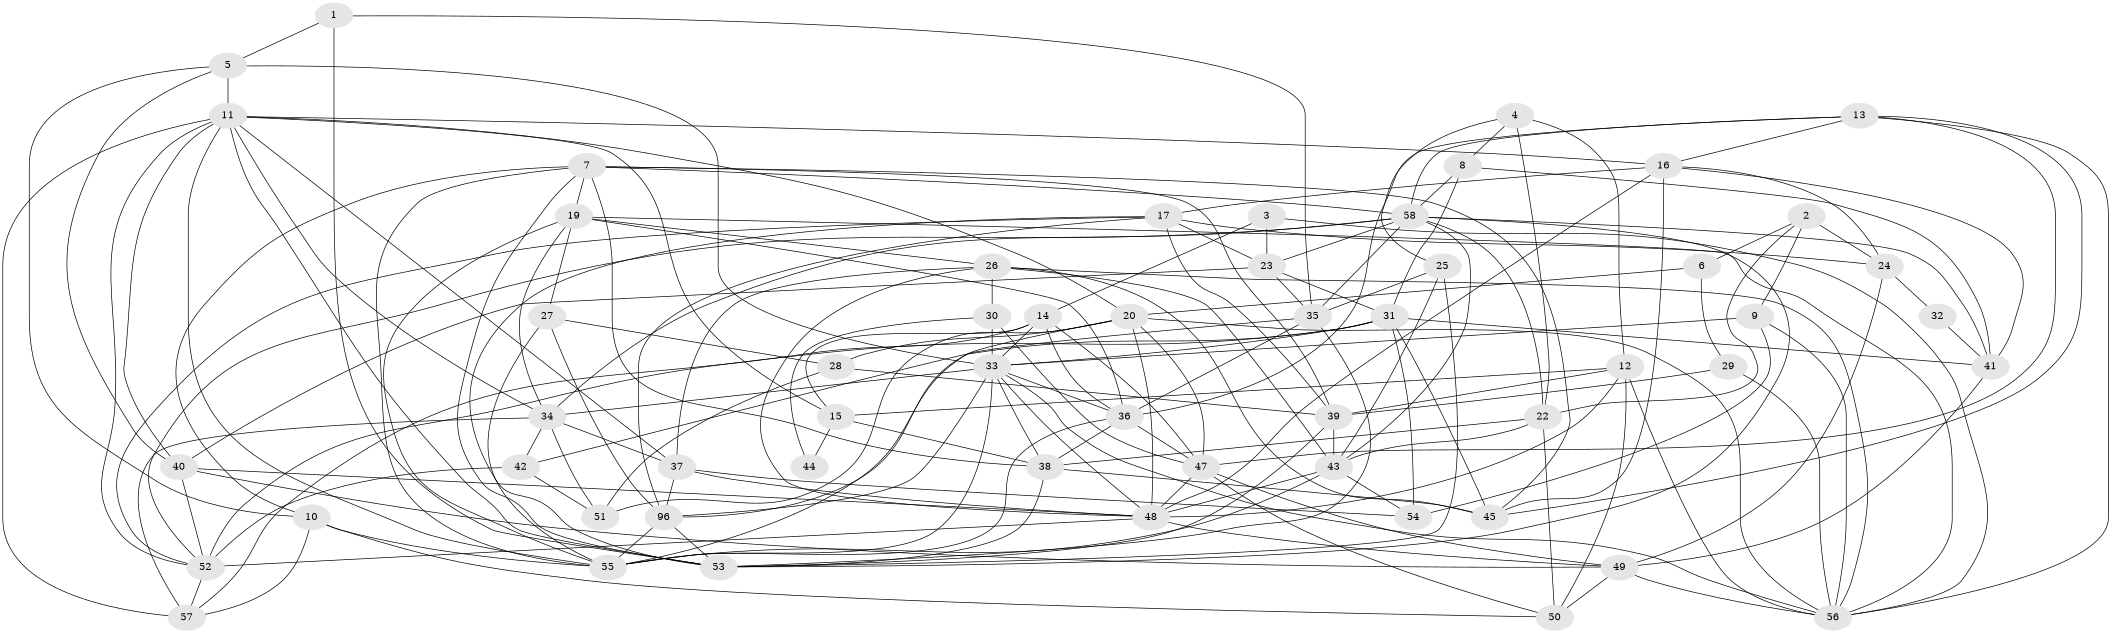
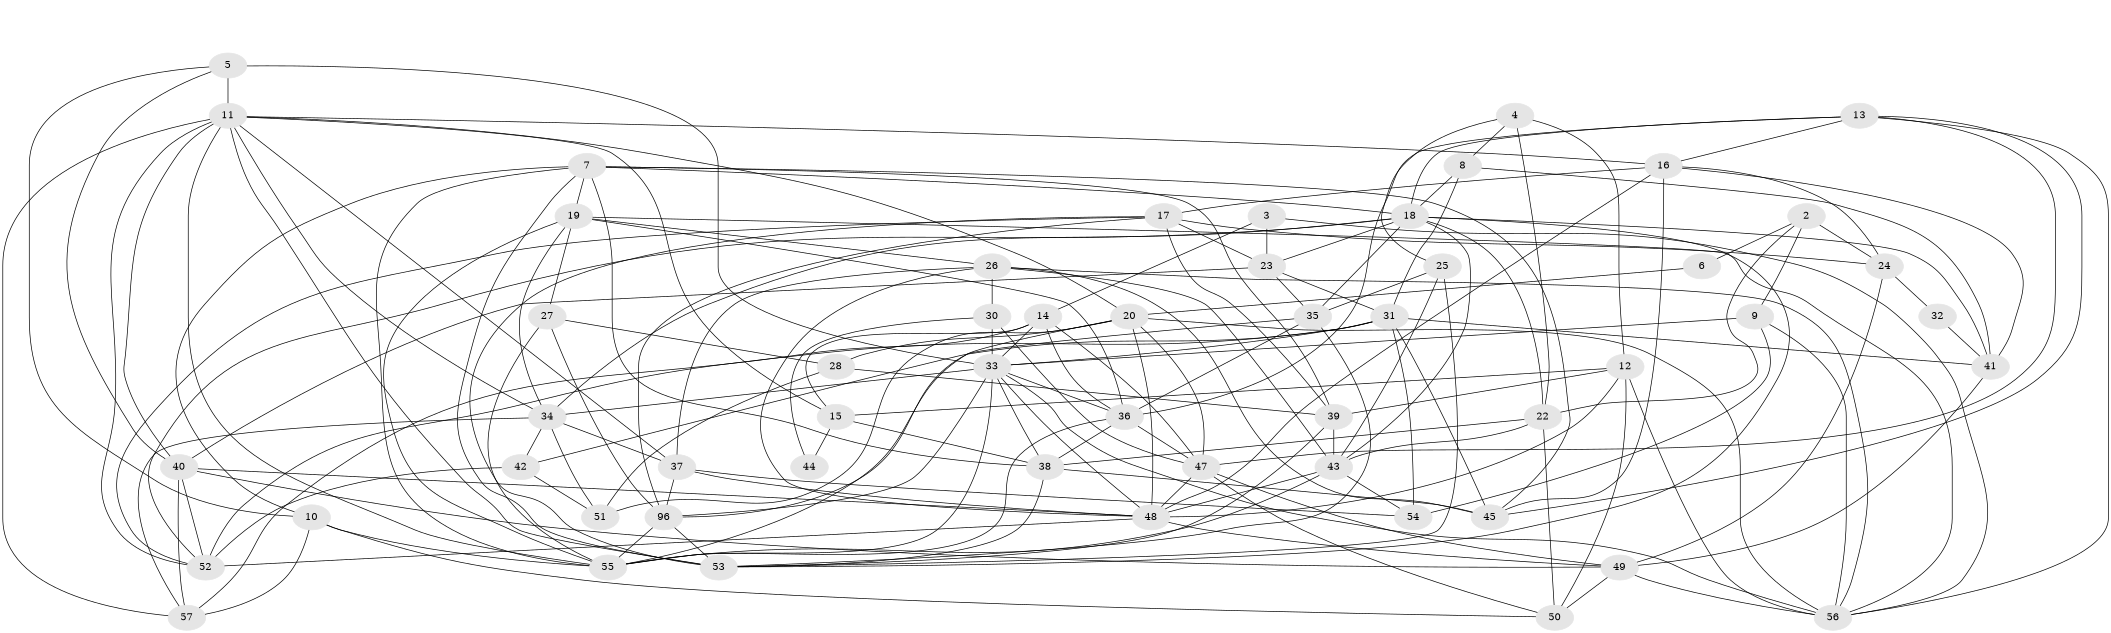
  graph {
    node [color=gray90 style=filled]
    edge [weight=1.0]
-   1
    5
    35
    53
    10
    11
    33
    40
    36
    n10 [label=96]
    2
    6
    9
    22
    24
    20
-   29
    56
    54
    38
    50
    43
    32
    49
    3
    14
    23
    57
    15
    47
    31
    4
    8
    12
    25
-   18 [label=58]
+   18
    41
    39
    48
    55
    16
    34
    37
    52
    28
    51
    7
    19
    45
    26
    27
    42
    44
    17
    13
    30
-   1 -- 5
-   1 -- 35
-   1 -- 53
    5 -- 10
    5 -- 11
    5 -- 33
    5 -- 40
    35 -- 53
    35 -- 36
    35 -- n10
    10 -- 50
    10 -- 57
    10 -- 55
    11 -- 53
    11 -- 40
    11 -- 20
    11 -- 57
    11 -- 15
    11 -- 55 [weight=2.0]
    11 -- 16
    11 -- 34
    11 -- 37
    11 -- 52
    33 -- 36
    33 -- n10
    33 -- 56
    33 -- 38
    33 -- 48
    33 -- 55 [weight=2.0]
    33 -- 34
    40 -- 49
    40 -- 48
    40 -- 52
    36 -- 38
    36 -- 47
    36 -- 55
    n10 -- 53
    n10 -- 55
    2 -- 6
    2 -- 9
    2 -- 22
    2 -- 24
    6 -- 20
-   6 -- 29
    9 -- 33
    9 -- 56
    9 -- 54
    22 -- 38
    22 -- 50
    22 -- 43 [weight=2.0]
    24 -- 32
    24 -- 49
    20 -- 56
    20 -- 47
    20 -- 48
    20 -- 55
    20 -- 28
    20 -- 51
-   29 -- 56
-   29 -- 39
    38 -- 53
    38 -- 45
    43 -- 54
    43 -- 48
    43 -- 55
    32 -- 41 [weight=2.0]
    49 -- 56
    49 -- 50
    3 -- 56
    3 -- 14
    3 -- 23
    14 -- 33
    14 -- 36
    14 -- 57
    14 -- 15
    14 -- 47
    23 -- 35 [weight=2.0]
    23 -- 40 [weight=2.0]
    23 -- 31
    15 -- 38
    15 -- 44
    47 -- 50
    47 -- 49
    47 -- 48
    31 -- 33
    31 -- 54
    31 -- 41
    31 -- 52 [weight=2.0]
    31 -- 45
    31 -- 42
    4 -- 22
    4 -- 8
    4 -- 12
    4 -- 25
    8 -- 31 [weight=2.0]
    8 -- 18
    8 -- 41
    12 -- 56
    12 -- 50
    12 -- 15
    12 -- 39
    12 -- 48
    25 -- 35
    25 -- 53
    25 -- 43
    18 -- 35
    18 -- 53
    18 -- 22
    18 -- 43
    18 -- 23
    18 -- 41
    18 -- 34
    18 -- 52 [weight=2.0]
    41 -- 49
    39 -- 53
    39 -- 43 [weight=2.0]
    48 -- 49
    48 -- 52
    16 -- 24
    16 -- 41 [weight=2.0]
    16 -- 48 [weight=2.0]
    16 -- 45
    16 -- 17
    34 -- 57
    34 -- 37 [weight=2.0]
    34 -- 51
    34 -- 42
    37 -- n10
    37 -- 54
    37 -- 48
-   52 -- 57 [weight=2.0]
+   40 -- 57 [weight=2.0]
    28 -- 39
    28 -- 51
    7 -- 53
    7 -- 10
    7 -- 38
    7 -- 18
    7 -- 39
    7 -- 55
    7 -- 19
    7 -- 45
    19 -- 36
    19 -- 56
    19 -- 55
    19 -- 34
    19 -- 26
    19 -- 27
    26 -- 56
    26 -- 43
    26 -- 48
    26 -- 37
    26 -- 45
    26 -- 30
    27 -- n10 [weight=2.0]
    27 -- 55
    27 -- 28
    42 -- 52
    42 -- 51
    17 -- 53
    17 -- n10
    17 -- 24
    17 -- 23
    17 -- 39
    17 -- 52
    13 -- 36
    13 -- 56
    13 -- 47
    13 -- 18
    13 -- 16
    13 -- 45
    30 -- 33
    30 -- 47
    30 -- 44
  }
